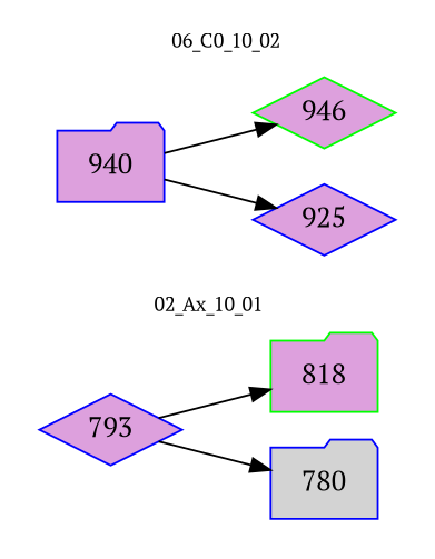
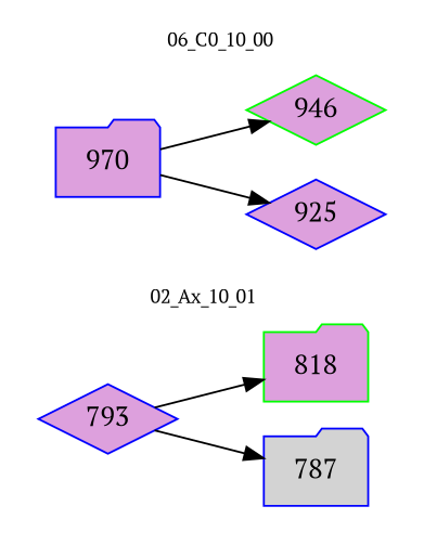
  digraph {
    fontname="PT Serif"
    rankdir=LR
    node [color=blue fillcolor=plum fontname="PT Serif" shape=diamond style=filled]
    edge [color=black fontname="PT Serif"]
    n1 [label=793]
-   n2 [fillcolor=lightgrey label=780 shape=folder]
+   n2 [fillcolor=lightgrey label=787 shape=folder]
    n3 [color=green label=818 shape=folder]
-   n4 [label=940 shape=folder]
+   n4 [label=970 shape=folder]
    n5 [label=925]
    n6 [color=green label=946]
    subgraph cluster_1 {
      color=white
      fontsize=10
      label="02_Ax_10_01"
      n1
      n2
      n3
    }
    subgraph cluster_2 {
      color=white
      fontsize=10
-     label="06_C0_10_02"
+     label="06_C0_10_00"
      n4
      n5
      n6
    }
    n1 -> n2
    n1 -> n3
    n4 -> n5
    n4 -> n6
  }
